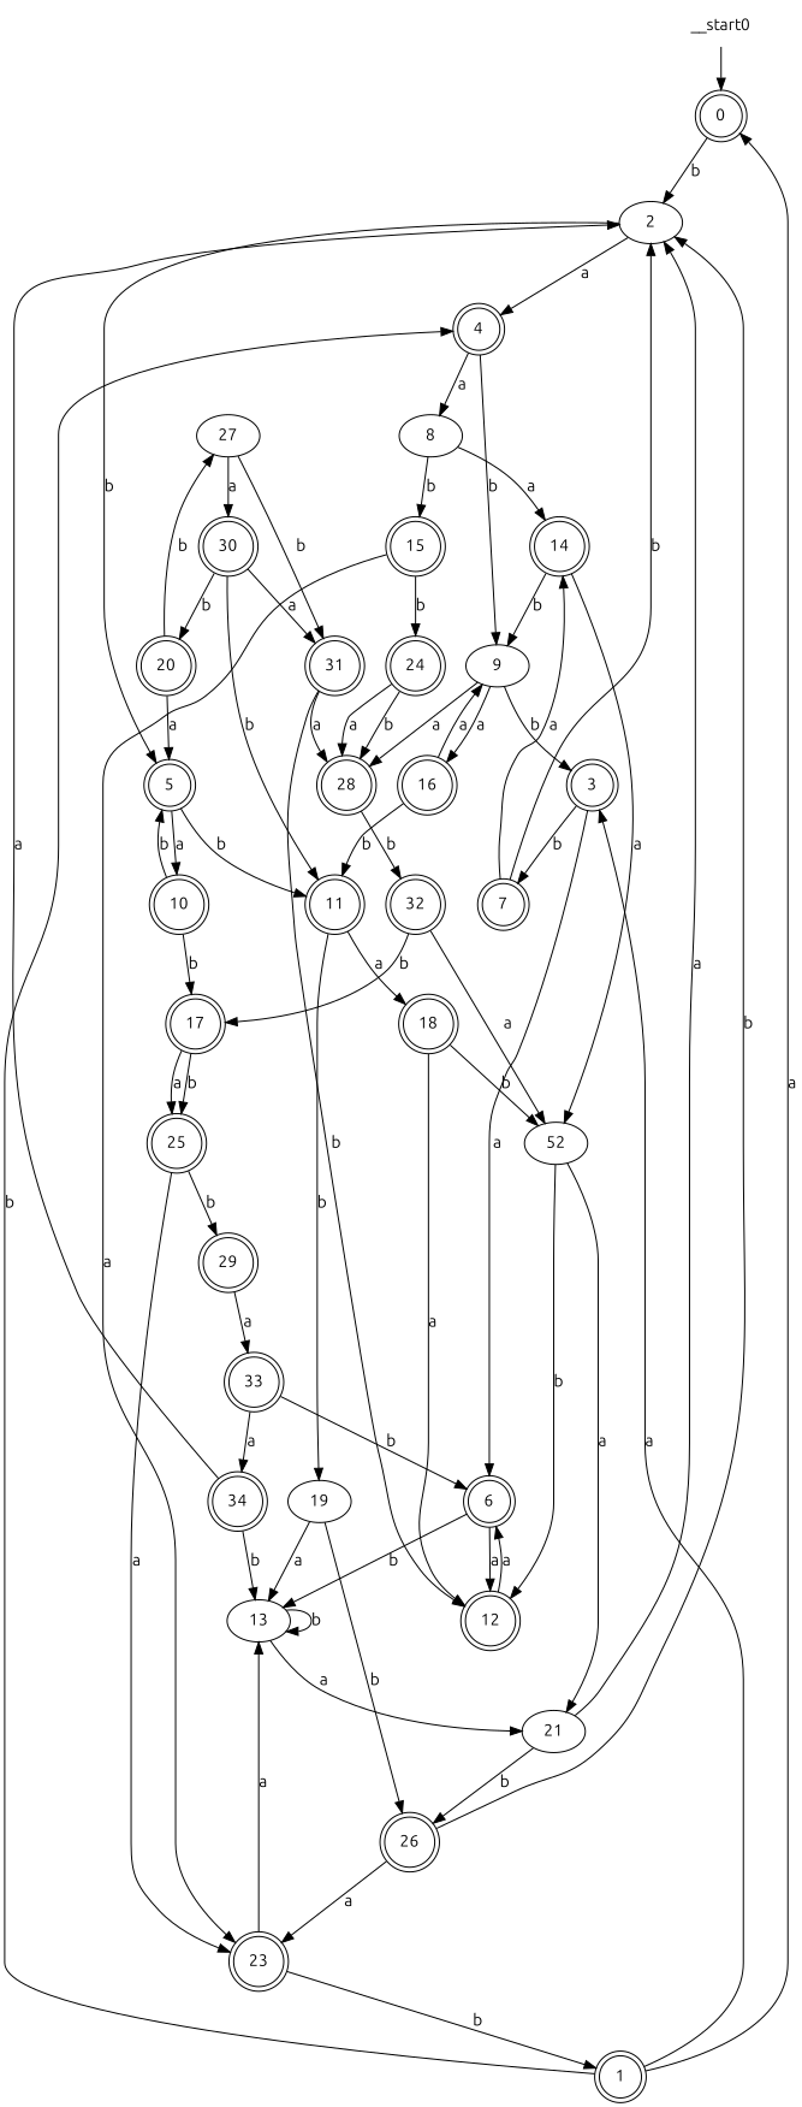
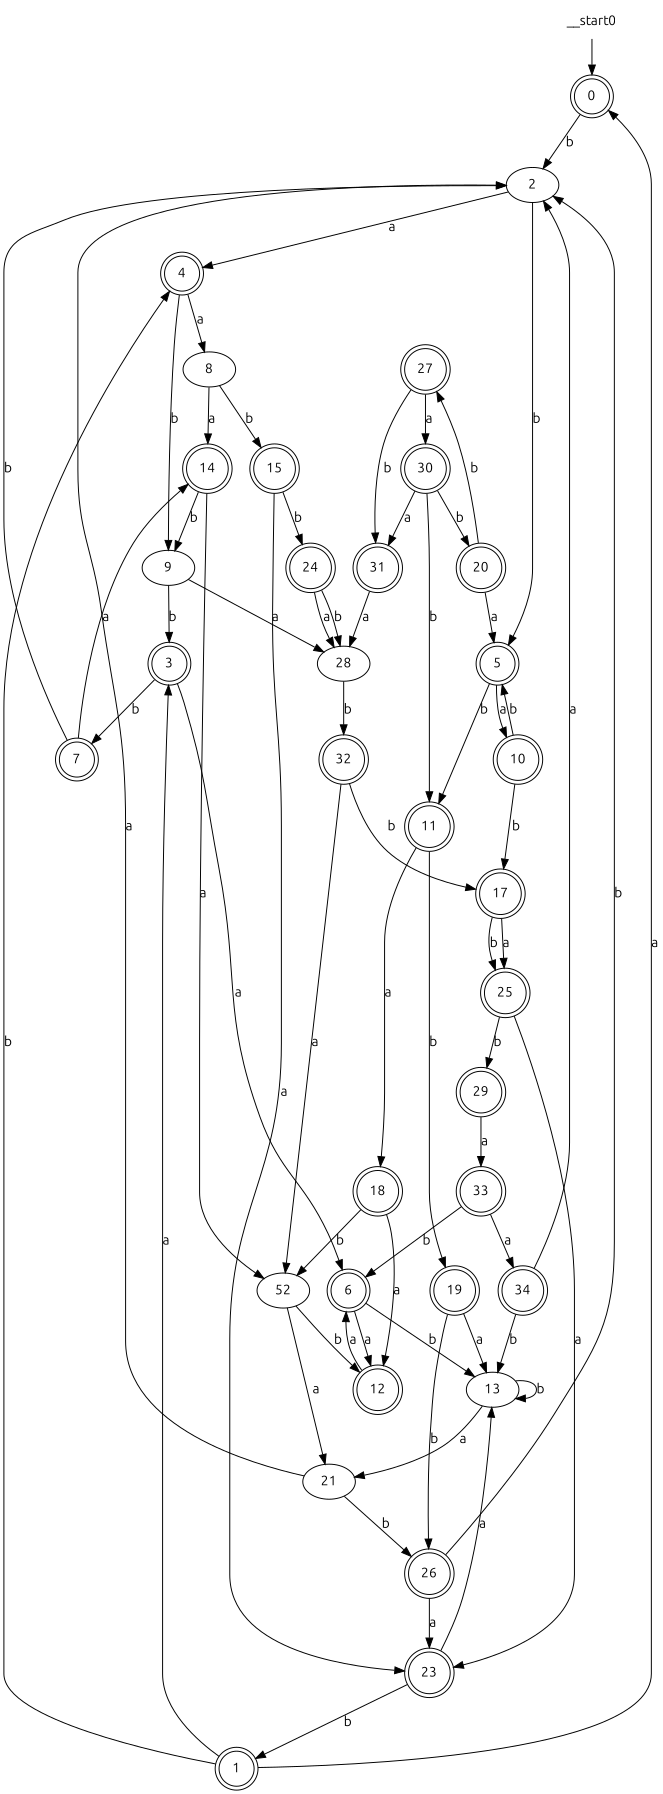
  digraph {
    fontname=Ubuntu
    node [fontname=Ubuntu shape=doublecircle]
    edge [fontname=Ubuntu]
    __start0 [shape=none]
    0
    2 [shape=""]
    1
    3
    4
    5
    6
    7
    8 [shape=ellipse]
    9 [shape=""]
    10
    11
    12
    13 [shape=""]
    14
    15
-   16
-   28
+   28 [shape=ellipse]
    17
    18
-   19 [shape=ellipse]
+   19
    21 [shape=ellipse]
    n24 [label=52 shape=""]
    23
    24
    25
    26
    20
-   27 [shape=ellipse]
+   27
    29
    30
    31
    32
    33
    34
    __start0 -> 0
    0 -> 2 [label=b]
    2 -> 4 [label=a]
    2 -> 5 [label=b]
    1 -> 0 [label=a]
    1 -> 3 [label=a]
    1 -> 4 [label=b]
    3 -> 6 [label=a]
    3 -> 7 [label=b]
    4 -> 8 [label=a]
    4 -> 9 [label=b]
    5 -> 10 [label=a]
    5 -> 11 [label=b]
    6 -> 12 [label=a]
    6 -> 13 [label=b]
    7 -> 2 [label=b]
    7 -> 14 [label=a]
    8 -> 14 [label=a]
    8 -> 15 [label=b]
    9 -> 3 [label=b]
-   9 -> 16 [label=a]
    9 -> 28 [label=a]
    10 -> 5 [label=b]
    10 -> 17 [label=b]
    11 -> 18 [label=a]
    11 -> 19 [label=b]
    12 -> 6 [label=a]
    13 -> 13 [label=b]
    13 -> 21 [label=a]
    14 -> 9 [label=b]
    14 -> n24 [label=a]
    15 -> 23 [label=a]
    15 -> 24 [label=b]
-   16 -> 9 [label=a]
-   16 -> 11 [label=b]
    28 -> 32 [label=b]
    17 -> 25 [label=a]
    17 -> 25 [label=b]
    18 -> 12 [label=a]
    18 -> n24 [label=b]
    19 -> 13 [label=a]
    19 -> 26 [label=b]
    21 -> 2 [label=a]
    21 -> 26 [label=b]
    n24 -> 12 [label=b]
    n24 -> 21 [label=a]
    23 -> 1 [label=b]
    23 -> 13 [label=a]
    24 -> 28 [label=a]
    24 -> 28 [label=b]
    25 -> 23 [label=a]
    25 -> 29 [label=b]
    26 -> 2 [label=b]
    26 -> 23 [label=a]
    20 -> 5 [label=a]
    20 -> 27 [label=b]
    27 -> 30 [label=a]
    27 -> 31 [label=b]
    29 -> 33 [label=a]
    30 -> 11 [label=b]
    30 -> 20 [label=b]
    30 -> 31 [label=a]
-   31 -> 12 [label=b]
    31 -> 28 [label=a]
    32 -> 17 [label=b]
    32 -> n24 [label=a]
    33 -> 6 [label=b]
    33 -> 34 [label=a]
    34 -> 2 [label=a]
    34 -> 13 [label=b]
  }
